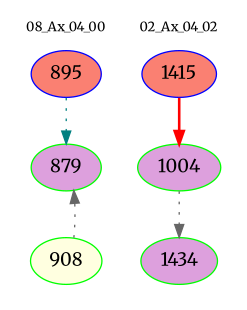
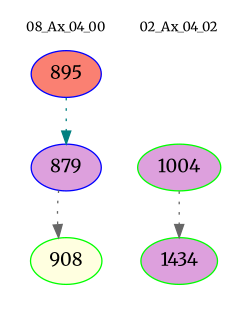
  digraph {
    fontname=Merriweather
    node [color=green fillcolor=plum fontname=Merriweather style=filled]
    edge [color=gray40 fontname=Merriweather style=dotted]
    n1 [color=blue fillcolor=salmon label=895]
-   n2 [label=879]
+   n2 [color=blue label=879]
    n3 [fillcolor=lightyellow label=908]
-   n4 [color=blue fillcolor=salmon label=1415]
    n5 [label=1004]
    n6 [label=1434]
    subgraph cluster_1 {
      color=white
      fontsize=10
      label="08_Ax_04_00"
      n1
      n2
      n3
    }
    subgraph cluster_2 {
      color=white
      fontsize=10
      label="02_Ax_04_02"
-     n4
      n5
      n6
    }
    n1 -> n2 [color=teal]
-   n3 -> n2
-   n4 -> n5 [color=red style=bold]
+   n2 -> n3
    n5 -> n6
  }
